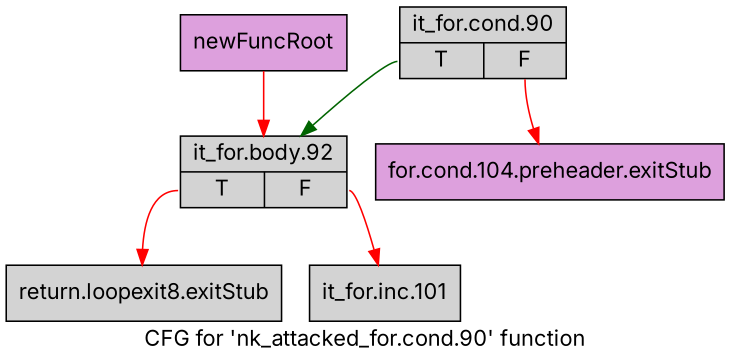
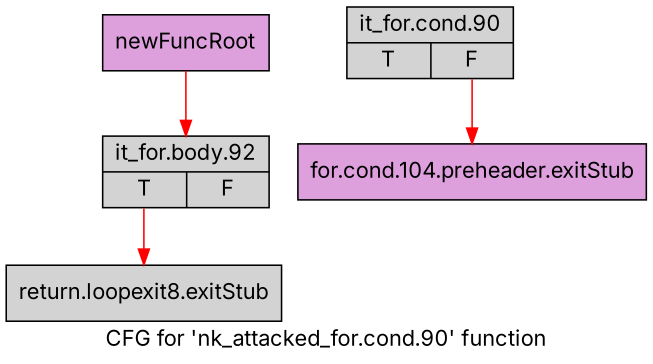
  digraph {
    fontname=Inter
    label="CFG for 'nk_attacked_for.cond.90' function"
    node [fillcolor=lightgrey fontname=Inter shape=record style=filled]
    edge [color=red fontname=Inter tailport=s0]
    n1 [fillcolor=plum label="{newFuncRoot}"]
    n2 [label="{it_for.body.92|{<s0>T|<s1>F}}"]
    n3 [label="{it_for.cond.90|{<s0>T|<s1>F}}"]
    n4 [fillcolor=plum label="{for.cond.104.preheader.exitStub}"]
    n5 [label="{return.loopexit8.exitStub}"]
-   n6 [label="{it_for.inc.101}"]
    n1 -> n2 [tailport=""]
    n2 -> n5
-   n2 -> n6 [tailport=s1]
-   n3 -> n2 [color=darkgreen]
    n3 -> n4 [tailport=s1]
  }
